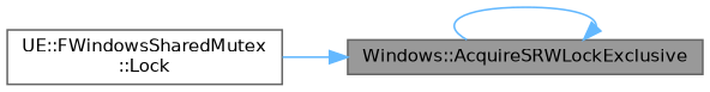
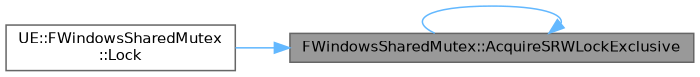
  digraph {
    rankdir=RL
    node [fontname=Helvetica fontsize=10 shape=box style=filled]
    edge [color=steelblue1 dir=back fontname=Helvetica fontsize=10 labelfontname=Helvetica labelfontsize=10 style=solid]
-   n1 [color=gray40 fillcolor=grey60 fontcolor=black height=0.2 label="Windows::AcquireSRWLockExclusive" width=0.4]
+   n1 [color=gray40 fillcolor=grey60 fontcolor=black height=0.2 label="FWindowsSharedMutex::AcquireSRWLockExclusive" width=0.4]
    n2 [color=grey40 fillcolor=white height=0.2 label="UE::FWindowsSharedMutex\l::Lock" width=0.4]
    n1 -> n1
    n1 -> n2
  }
